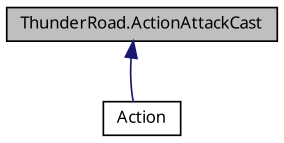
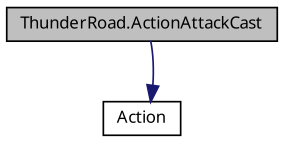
  digraph {
    fontname="Noto Sans"
    node [color=black fontname="Noto Sans" fontsize=10 shape=record style=filled]
    n1 [fillcolor=grey75 fontcolor=black height=0.2 label="ThunderRoad.ActionAttackCast" width=0.4]
    n2 [fillcolor=white height=0.2 label=Action width=0.4]
-   n1 -> n2 [color=midnightblue dir=back fontname="Noto Sans" fontsize=10 labelfontname=Helvetica labelfontsize=10 style=solid]
+   n2 -> n1 [color=midnightblue dir=back fontname="Noto Sans" fontsize=10 labelfontname=Helvetica labelfontsize=10 style=solid]
  }
